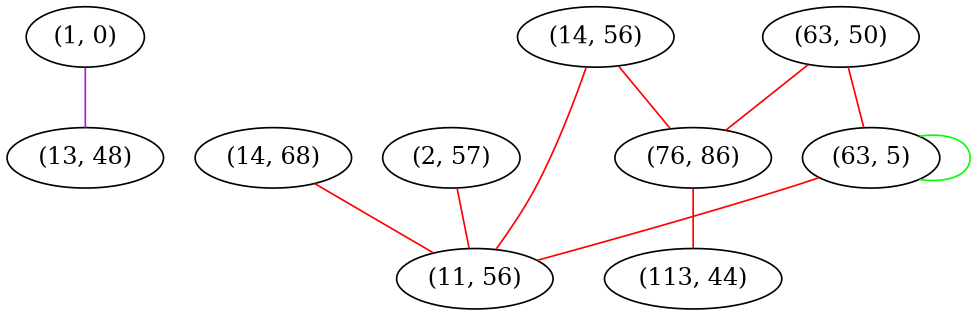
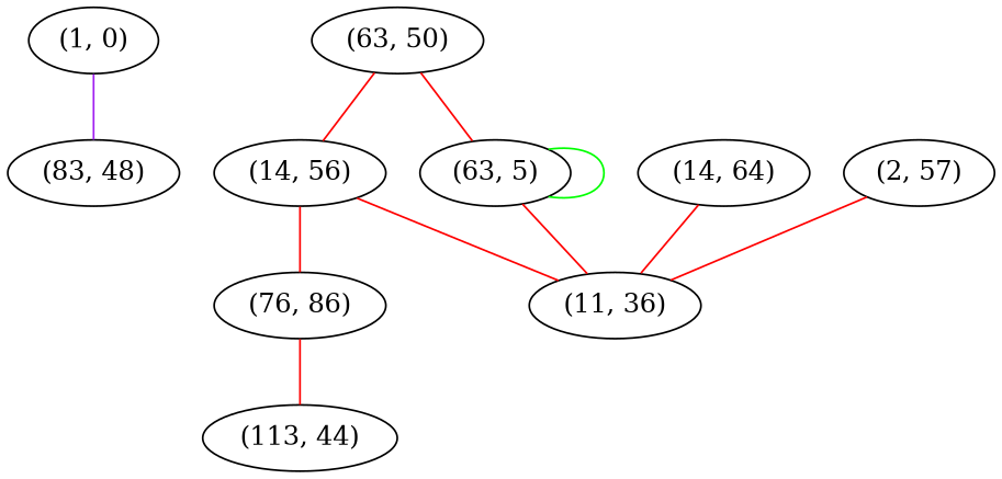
  graph {
    edge [color=red weight=1]
    n1 [label="(1, 0)"]
-   "(13, 48)"
+   "(13, 48)" [label="(83, 48)"]
    n3 [label="(14, 56)"]
    n4 [label="(76, 86)"]
-   "(11, 56)"
+   "(11, 56)" [label="(11, 36)"]
    "(113, 44)"
    "(63, 50)"
    "(63, 5)"
-   "(14, 68)"
+   "(14, 68)" [label="(14, 64)"]
    "(2, 57)"
    n1 -- "(13, 48)" [color=purple weight=4]
    n3 -- n4
    n3 -- "(11, 56)"
    n4 -- "(113, 44)"
-   "(63, 50)" -- n4
+   "(63, 50)" -- n3
    "(63, 50)" -- "(63, 5)"
    "(63, 5)" -- "(11, 56)"
    "(63, 5)" -- "(63, 5)" [color=green weight=2]
    "(14, 68)" -- "(11, 56)"
    "(2, 57)" -- "(11, 56)"
  }
